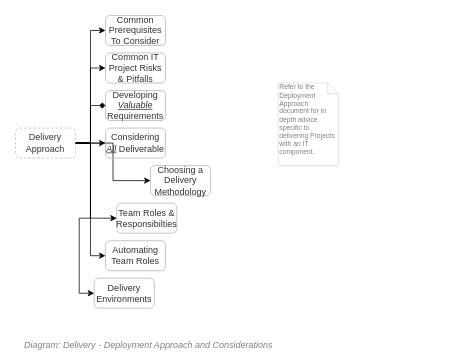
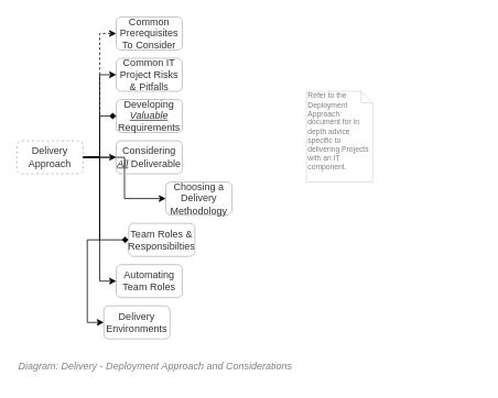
  <mxCell id="0" />
  <mxCell id="1" parent="0" />
  <mxCell id="2" value="" style="shape=image;html=1;verticalAlign=top;verticalLabelPosition=bottom;labelBackgroundColor=#ffffff;imageAspect=0;aspect=fixed;image=https://cdn1.iconfinder.com/data/icons/hawcons/32/699014-icon-28-information-128.png;shadow=0;dashed=0;fontFamily=Helvetica;fontSize=12;fontColor=#000000;align=center;strokeColor=#000000;fillColor=#505050;dashPattern=1 1;" vertex="1" parent="1"><mxGeometry x="560" y="440" width="20" height="20" as="geometry" /></mxCell>
  <mxCell id="3" value="Refer to the&amp;nbsp;&lt;br&gt;Deployment Approach document for in depth advice specific to delivering Projects with an IT component." style="shape=note;whiteSpace=wrap;html=1;size=14;verticalAlign=top;align=left;spacingTop=-6;strokeWidth=1;fontSize=9;opacity=30;fillColor=none;strokeColor=#808080;fontColor=#808080;" vertex="1" parent="1"><mxGeometry x="370" y="110" width="80" height="110" as="geometry" /></mxCell>
  <mxCell id="4" style="edgeStyle=elbowEdgeStyle;rounded=0;orthogonalLoop=1;jettySize=auto;html=1;entryX=0;entryY=0.5;entryDx=0;entryDy=0;fontSize=12;exitX=1;exitY=0.5;exitDx=0;exitDy=0;" edge="1" parent="1" source="9" target="17"><mxGeometry relative="1" as="geometry"><mxPoint x="350" y="0" as="sourcePoint" /></mxGeometry></mxCell>
  <mxCell id="5" style="edgeStyle=orthogonalEdgeStyle;rounded=0;orthogonalLoop=1;jettySize=auto;html=1;entryX=0;entryY=0.5;entryDx=0;entryDy=0;fontSize=12;exitX=1;exitY=0.5;exitDx=0;exitDy=0;" edge="1" parent="1" source="9" target="12"><mxGeometry relative="1" as="geometry" /></mxCell>
  <mxCell id="6" style="edgeStyle=elbowEdgeStyle;rounded=0;orthogonalLoop=1;jettySize=auto;html=1;fontSize=12;entryX=0;entryY=0.5;entryDx=0;entryDy=0;" edge="1" parent="1" source="9" target="11"><mxGeometry relative="1" as="geometry" /></mxCell>
- <mxCell id="7" style="edgeStyle=orthogonalEdgeStyle;rounded=0;orthogonalLoop=1;jettySize=auto;html=1;entryX=0;entryY=0.5;entryDx=0;entryDy=0;fontSize=12;exitX=1;exitY=0.5;exitDx=0;exitDy=0;" edge="1" parent="1" source="9" target="16"><mxGeometry relative="1" as="geometry"><Array as="points"><mxPoint x="120" y="190" /><mxPoint x="120" y="290" /></Array></mxGeometry></mxCell>
+ <mxCell id="7" style="edgeStyle=orthogonalEdgeStyle;rounded=0;orthogonalLoop=1;jettySize=auto;html=1;entryX=0;entryY=0.5;entryDx=0;entryDy=0;fontSize=12;exitX=1;exitY=0.5;exitDx=0;exitDy=0;endArrow=diamond;" edge="1" parent="1" source="9" target="16"><mxGeometry relative="1" as="geometry"><Array as="points"><mxPoint x="120" y="190" /><mxPoint x="120" y="290" /></Array></mxGeometry></mxCell>
  <mxCell id="8" style="edgeStyle=elbowEdgeStyle;rounded=0;orthogonalLoop=1;jettySize=auto;html=1;entryX=0;entryY=0.5;entryDx=0;entryDy=0;fontSize=12;" edge="1" parent="1" source="9" target="20"><mxGeometry relative="1" as="geometry" /></mxCell>
  <mxCell id="9" value="Delivery Approach" style="rounded=1;whiteSpace=wrap;html=1;shadow=0;glass=0;comic=0;strokeColor=#B3B3B3;fillColor=none;fontSize=12;align=center;fontColor=#333333;recursiveResize=0;container=1;collapsible=0;dashed=1;" vertex="1" parent="1"><mxGeometry x="20" y="170" width="80" height="40" as="geometry" /></mxCell>
  <mxCell id="10" value="Developing &lt;u&gt;&lt;i&gt;Valuable&lt;/i&gt;&lt;/u&gt;&lt;br&gt;Requirements" style="rounded=1;whiteSpace=wrap;html=1;shadow=0;glass=0;comic=0;strokeColor=#B3B3B3;fillColor=none;fontSize=12;align=center;fontColor=#333333;recursiveResize=0;container=1;collapsible=0;" vertex="1" parent="1"><mxGeometry x="140" y="120" width="80" height="40" as="geometry" /></mxCell>
  <mxCell id="11" value="Choosing a Delivery Methodology" style="rounded=1;whiteSpace=wrap;html=1;shadow=0;glass=0;comic=0;strokeColor=#B3B3B3;fillColor=none;fontSize=12;align=center;fontColor=#333333;recursiveResize=0;container=1;collapsible=0;" vertex="1" parent="1"><mxGeometry x="200" y="220" width="80" height="40" as="geometry" /></mxCell>
  <mxCell id="12" value="Common IT Project Risks &amp;amp; Pitfalls" style="rounded=1;whiteSpace=wrap;html=1;shadow=0;glass=0;comic=0;strokeColor=#B3B3B3;fillColor=none;fontSize=12;align=center;fontColor=#333333;recursiveResize=0;container=1;collapsible=0;" vertex="1" parent="1"><mxGeometry x="140" y="70" width="80" height="40" as="geometry" /></mxCell>
  <mxCell id="13" value="Common Prerequisites&lt;br&gt;To Consider" style="rounded=1;whiteSpace=wrap;html=1;shadow=0;glass=0;comic=0;strokeColor=#B3B3B3;fillColor=none;fontSize=12;align=center;fontColor=#333333;recursiveResize=0;container=1;collapsible=0;" vertex="1" parent="1"><mxGeometry x="140" y="20" width="80" height="40" as="geometry" /></mxCell>
  <mxCell id="14" value="Delivery Environments" style="rounded=1;whiteSpace=wrap;html=1;shadow=0;glass=0;comic=0;strokeColor=#B3B3B3;fillColor=none;fontSize=12;align=center;fontColor=#333333;recursiveResize=0;container=1;collapsible=0;" vertex="1" parent="1"><mxGeometry x="125" y="370" width="80" height="40" as="geometry" /></mxCell>
  <mxCell id="15" style="edgeStyle=orthogonalEdgeStyle;rounded=0;orthogonalLoop=1;jettySize=auto;html=1;entryX=0;entryY=0.5;entryDx=0;entryDy=0;fontSize=12;exitX=1;exitY=0.5;exitDx=0;exitDy=0;" edge="1" parent="1" source="9" target="14"><mxGeometry relative="1" as="geometry"><mxPoint x="80" y="-19.667" as="sourcePoint" /><mxPoint x="180.333" y="320.333" as="targetPoint" /></mxGeometry></mxCell>
  <mxCell id="16" value="Team Roles &amp;amp; Responsibilties" style="rounded=1;whiteSpace=wrap;html=1;shadow=0;glass=0;comic=0;strokeColor=#B3B3B3;fillColor=none;fontSize=12;align=center;fontColor=#333333;recursiveResize=0;container=1;collapsible=0;" vertex="1" parent="1"><mxGeometry x="155" y="270" width="80" height="40" as="geometry" /></mxCell>
  <mxCell id="17" value="Considering&lt;br&gt;&lt;u&gt;&lt;i&gt;All&lt;/i&gt;&lt;/u&gt; Deliverable" style="rounded=1;whiteSpace=wrap;html=1;shadow=0;glass=0;comic=0;strokeColor=#B3B3B3;fillColor=none;fontSize=12;align=center;fontColor=#333333;recursiveResize=0;container=1;collapsible=0;" vertex="1" parent="1"><mxGeometry x="140" y="170" width="80" height="40" as="geometry" /></mxCell>
  <mxCell id="18" style="edgeStyle=orthogonalEdgeStyle;rounded=0;orthogonalLoop=1;jettySize=auto;html=1;entryX=0;entryY=0.5;entryDx=0;entryDy=0;fontSize=12;endArrow=diamond;" edge="1" parent="1" source="9" target="10"><mxGeometry relative="1" as="geometry"><mxPoint x="80" y="-19.667" as="sourcePoint" /><mxPoint x="180.333" y="220.333" as="targetPoint" /></mxGeometry></mxCell>
- <mxCell id="19" style="edgeStyle=orthogonalEdgeStyle;rounded=0;orthogonalLoop=1;jettySize=auto;html=1;entryX=0;entryY=0.5;entryDx=0;entryDy=0;fontSize=12;exitX=1;exitY=0.5;exitDx=0;exitDy=0;" edge="1" parent="1" source="9" target="13"><mxGeometry relative="1" as="geometry"><mxPoint x="110" y="200.107" as="sourcePoint" /><mxPoint x="150.01" y="99.913" as="targetPoint" /></mxGeometry></mxCell>
+ <mxCell id="19" style="edgeStyle=orthogonalEdgeStyle;rounded=0;orthogonalLoop=1;jettySize=auto;html=1;entryX=0;entryY=0.5;entryDx=0;entryDy=0;fontSize=12;exitX=1;exitY=0.5;exitDx=0;exitDy=0;dashed=1;" edge="1" parent="1" source="9" target="13"><mxGeometry relative="1" as="geometry"><mxPoint x="110" y="200.107" as="sourcePoint" /><mxPoint x="150.01" y="99.913" as="targetPoint" /></mxGeometry></mxCell>
  <mxCell id="20" value="Automating Team Roles" style="rounded=1;whiteSpace=wrap;html=1;shadow=0;glass=0;comic=0;strokeColor=#B3B3B3;fillColor=none;fontSize=12;align=center;fontColor=#333333;recursiveResize=0;container=1;collapsible=0;" vertex="1" parent="1"><mxGeometry x="140" y="320" width="80" height="40" as="geometry" /></mxCell>
- <mxCell id="21" value="&lt;font style=&quot;font-size: 12px&quot;&gt;Diagram: Delivery - Deployment Approach and Considerations&lt;/font&gt;" style="text;strokeColor=none;fillColor=none;html=1;fontSize=24;fontStyle=2;verticalAlign=middle;align=left;shadow=0;glass=0;comic=0;opacity=30;fontColor=#808080;" vertex="1" parent="1"><mxGeometry x="30" y="435" width="520" height="40" as="geometry" /></mxCell>
+ <mxCell id="21" value="&lt;font style=&quot;font-size: 12px&quot;&gt;Diagram: Delivery - Deployment Approach and Considerations&lt;/font&gt;" style="text;strokeColor=none;fillColor=none;html=1;fontSize=24;fontStyle=2;verticalAlign=middle;align=left;shadow=0;glass=0;comic=0;opacity=30;fontColor=#808080;" vertex="1" parent="1"><mxGeometry x="20" y="420" width="520" height="40" as="geometry" /></mxCell>
